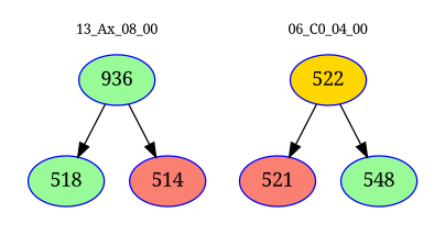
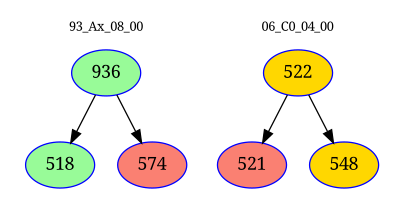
  digraph {
    fontname="Noto Serif"
    node [color=blue fillcolor=palegreen fontname="Noto Serif" style=filled]
    edge [color=black fontname="Noto Serif"]
    n1 [label=936]
    n2 [label=518]
-   n3 [fillcolor=salmon label=514]
+   n3 [fillcolor=salmon label=574]
    n4 [fillcolor=gold label=522]
    n5 [fillcolor=salmon label=521]
-   n6 [label=548]
+   n6 [fillcolor=gold label=548]
    subgraph cluster_1 {
      color=white
      fontsize=10
-     label="13_Ax_08_00"
+     label="93_Ax_08_00"
      n1
      n2
      n3
    }
    subgraph cluster_2 {
      color=white
      fontsize=10
      label="06_C0_04_00"
      n4
      n5
      n6
    }
    n1 -> n2
    n1 -> n3
    n4 -> n5
    n4 -> n6
  }
